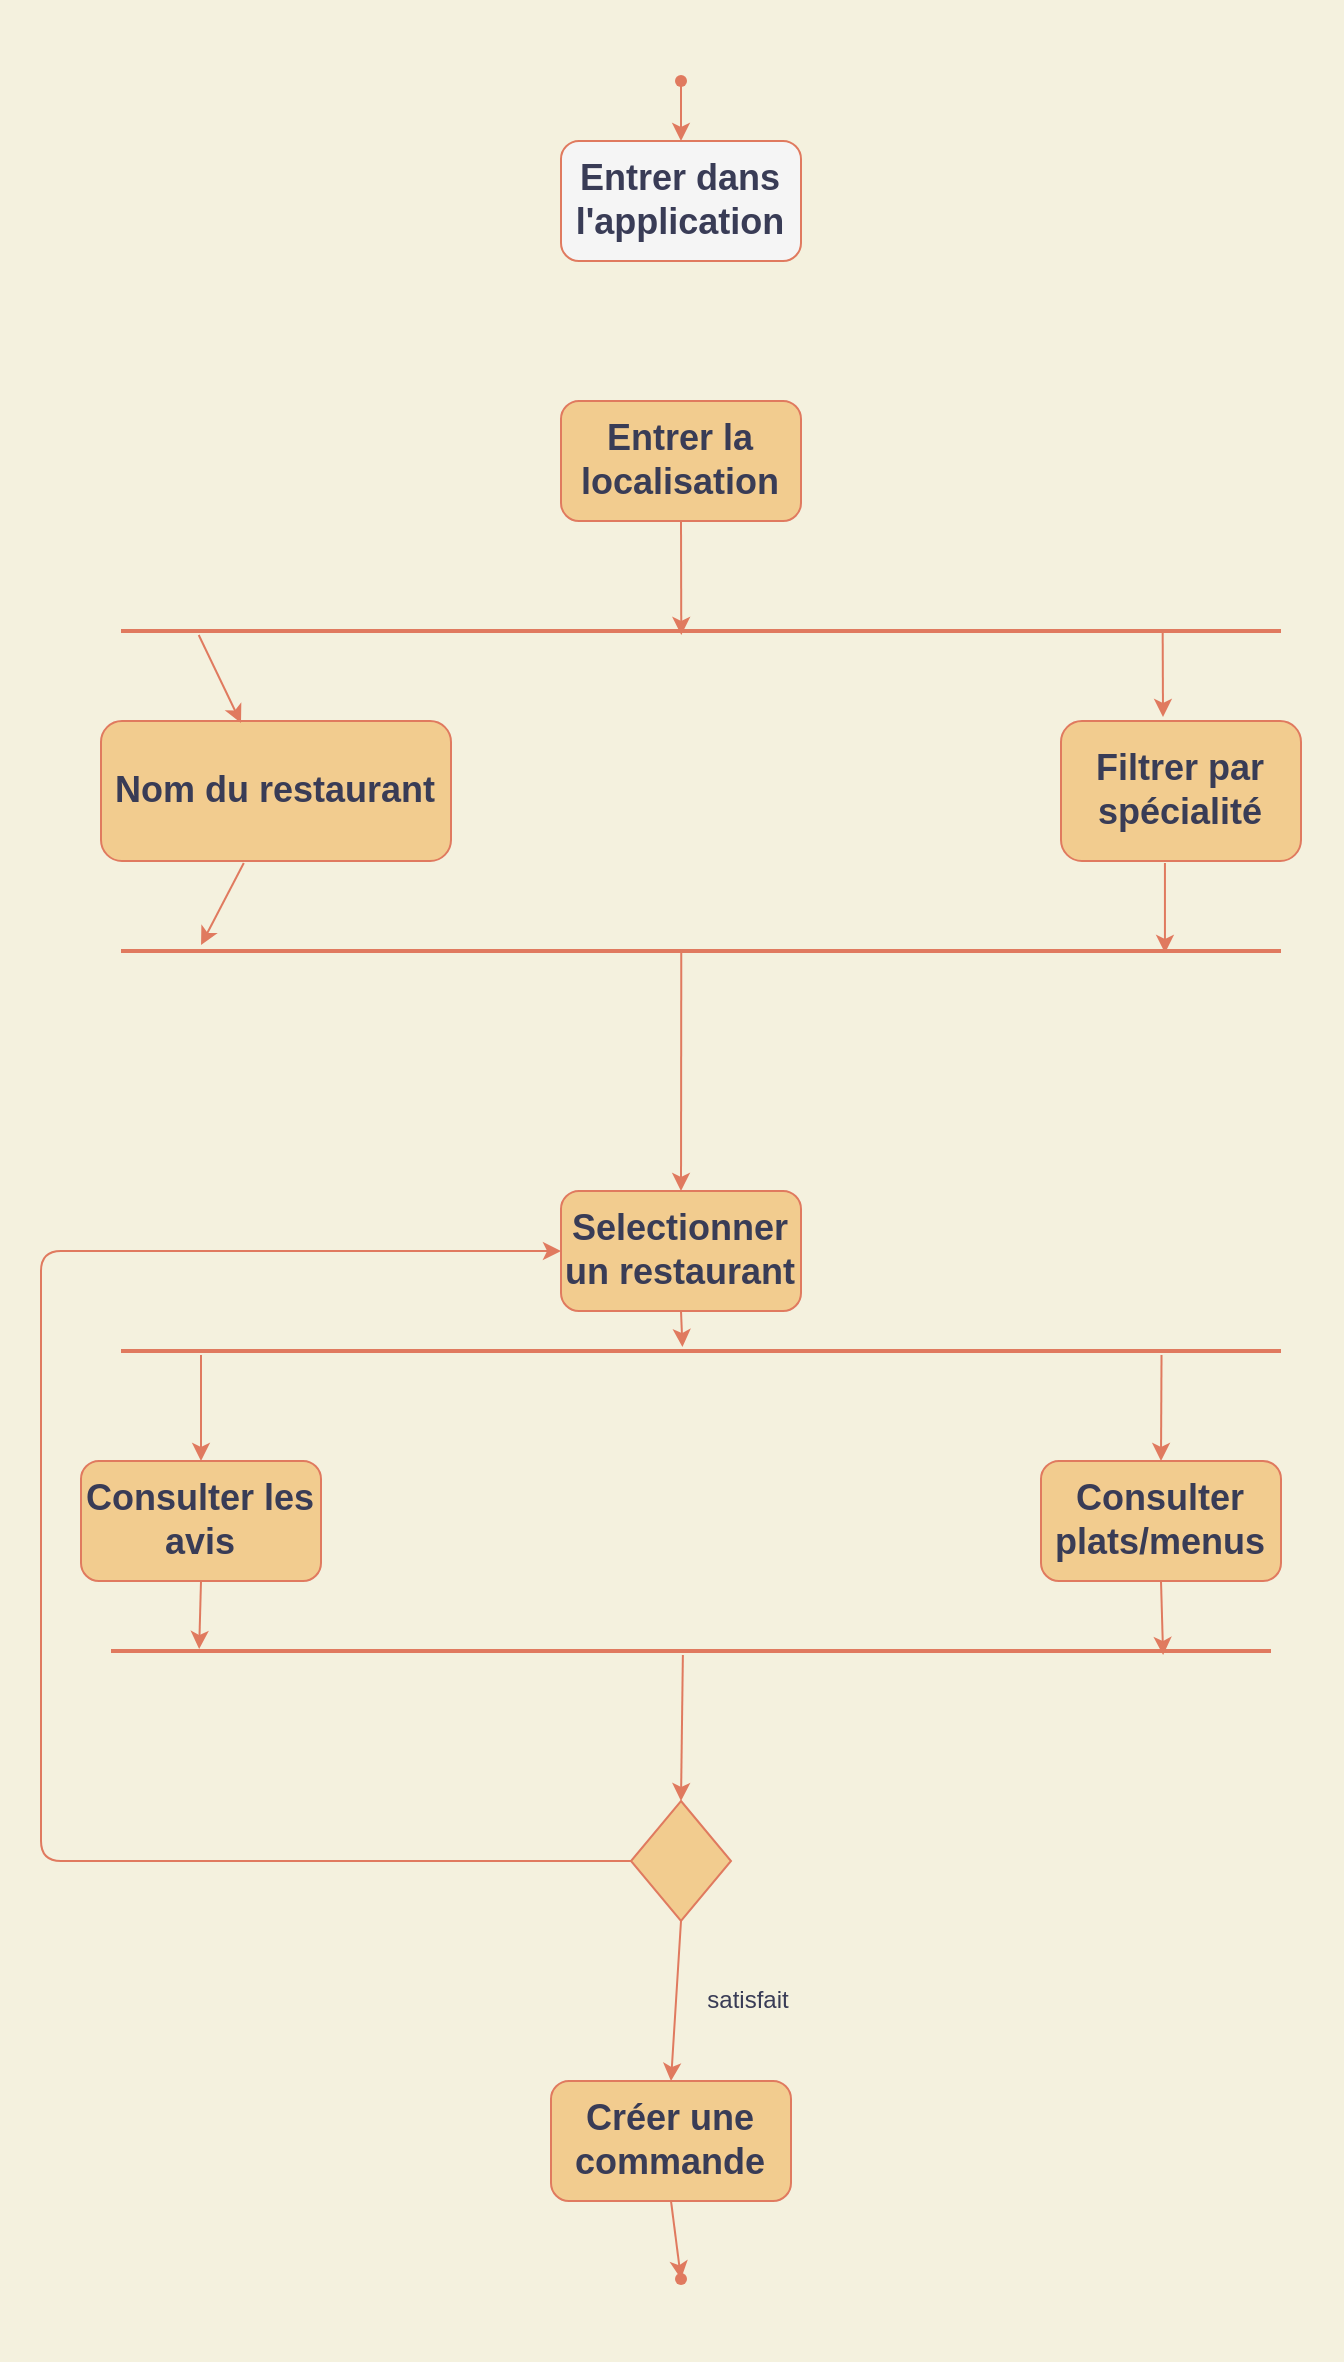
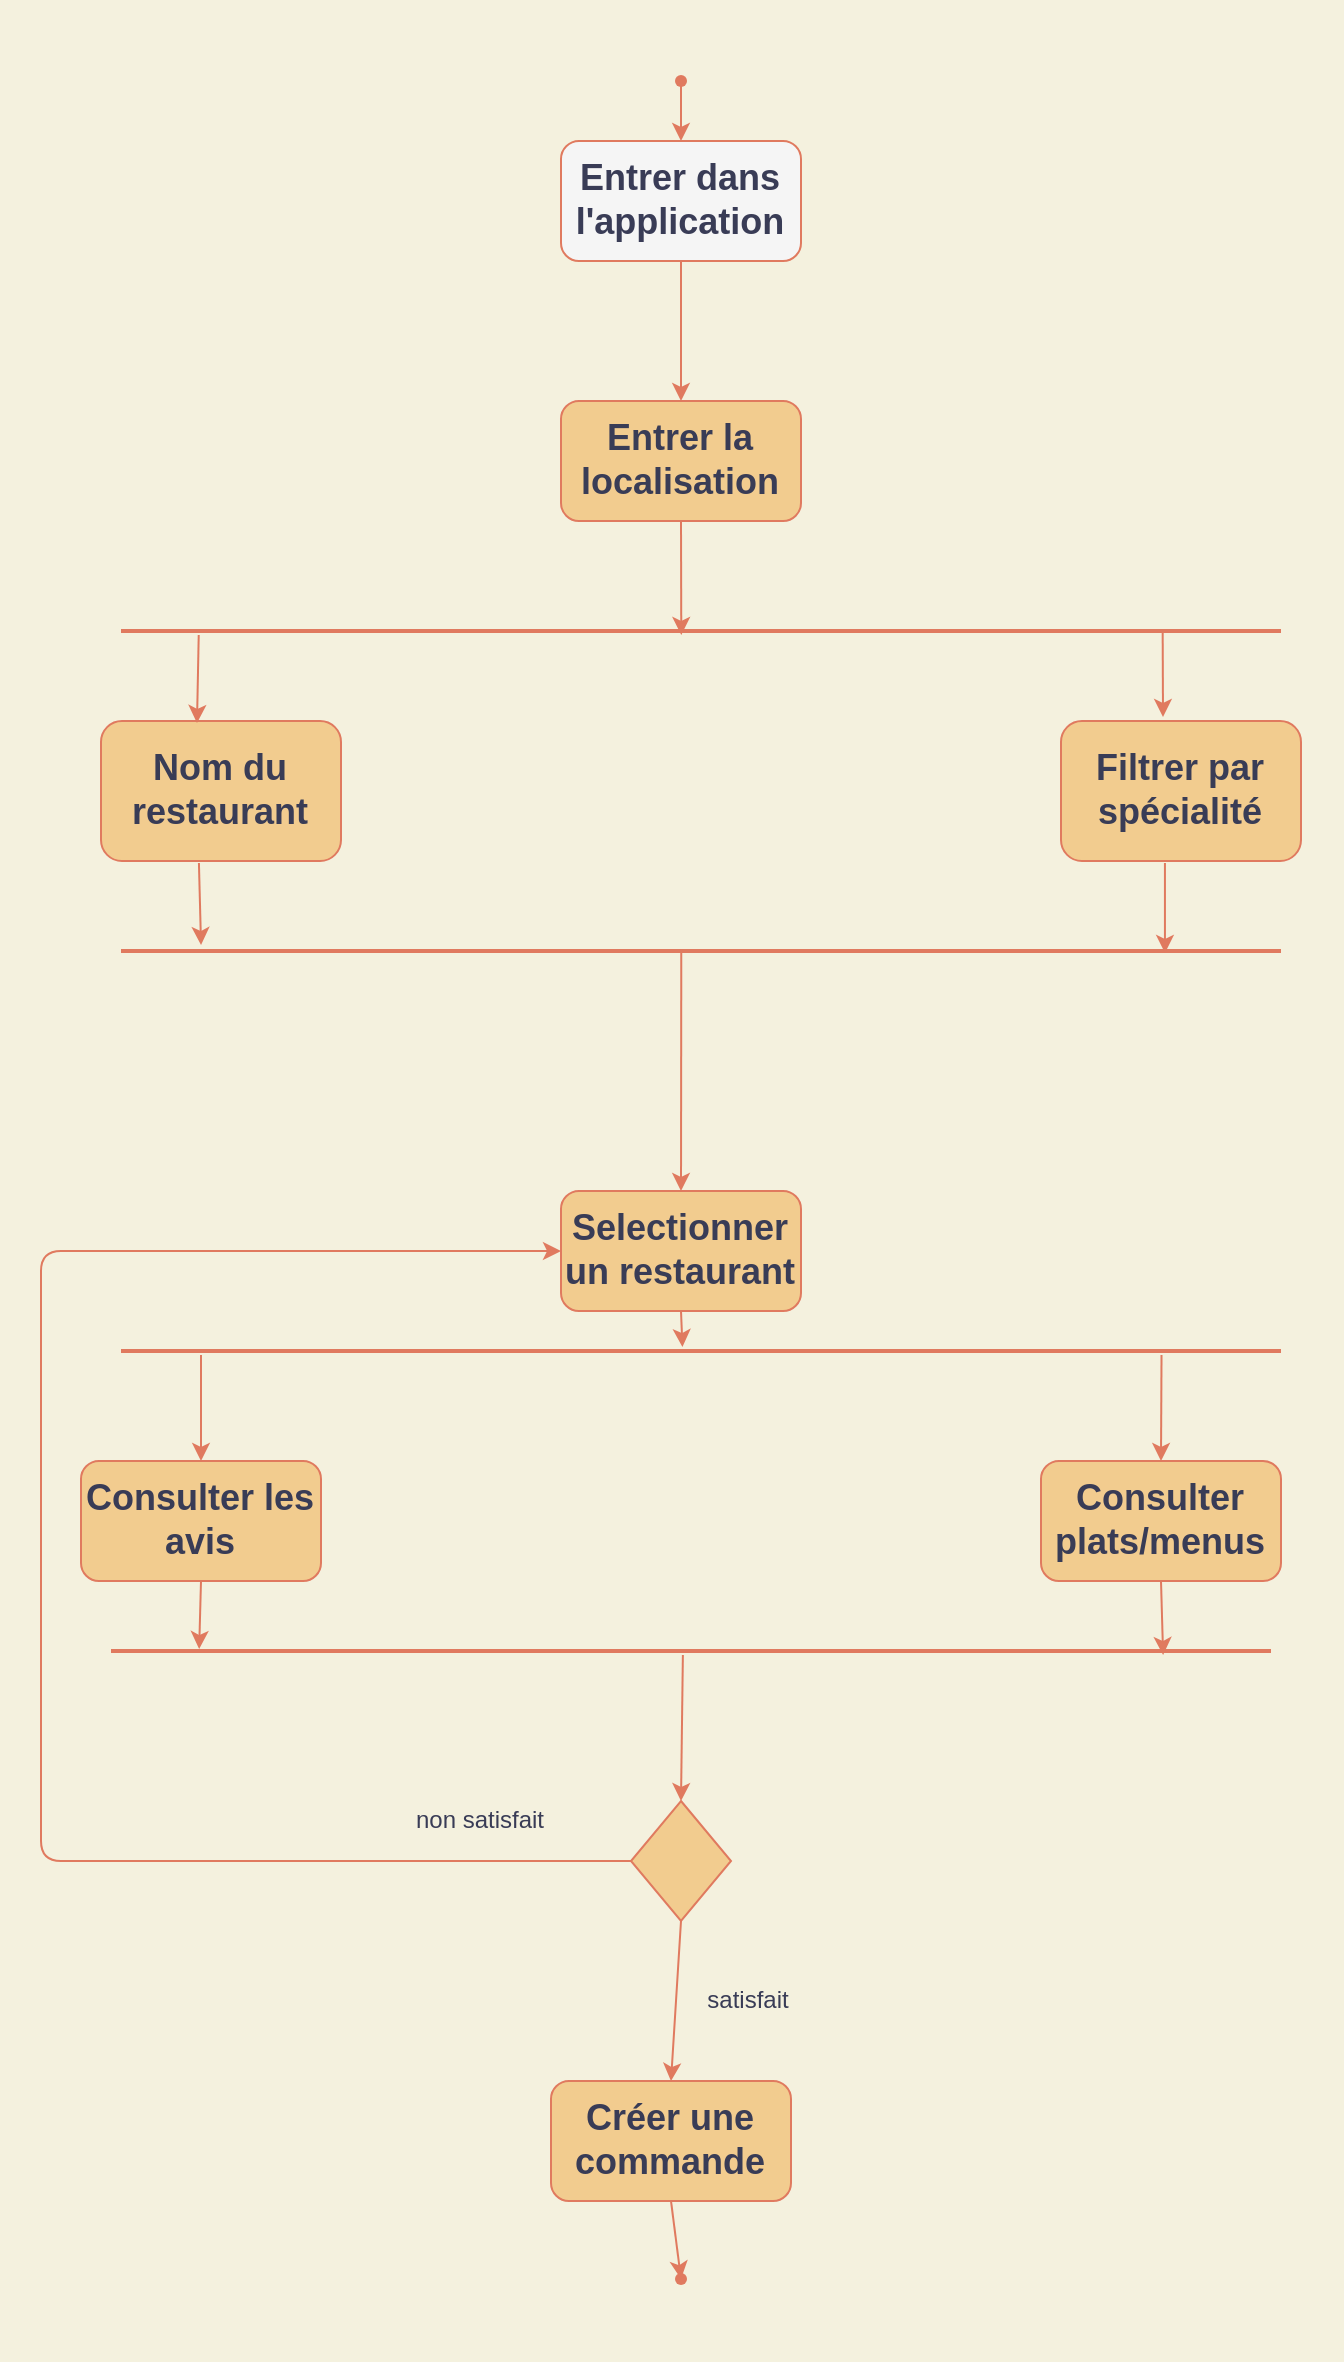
  <mxCell id="0" />
  <mxCell id="1" parent="0" />
  <mxCell id="2" value="" style="shape=waypoint;sketch=0;fillStyle=solid;size=6;pointerEvents=1;points=[];fillColor=none;resizable=0;rotatable=0;perimeter=centerPerimeter;snapToPoint=1;strokeColor=#E07A5F;fontColor=#393C56;" parent="1" vertex="1"><mxGeometry x="320" y="20" width="40" height="40" as="geometry" /></mxCell>
  <mxCell id="3" value="" style="endArrow=classic;html=1;exitX=0.575;exitY=0.525;exitDx=0;exitDy=0;exitPerimeter=0;labelBackgroundColor=#F4F1DE;strokeColor=#E07A5F;fontColor=#393C56;" parent="1" source="2" target="4" edge="1"><mxGeometry width="50" height="50" relative="1" as="geometry"><mxPoint x="330" y="320" as="sourcePoint" /><mxPoint x="380" y="270" as="targetPoint" /></mxGeometry></mxCell>
  <mxCell id="4" value="&lt;h2&gt;Entrer dans l'application&lt;/h2&gt;" style="rounded=1;whiteSpace=wrap;html=1;fillColor=#f5f5f5;strokeColor=#E07A5F;fontColor=#393C56;" parent="1" vertex="1"><mxGeometry x="280" y="70" width="120" height="60" as="geometry" /></mxCell>
  <mxCell id="5" value="&lt;h2&gt;Entrer la localisation&lt;/h2&gt;" style="rounded=1;whiteSpace=wrap;html=1;fillColor=#F2CC8F;strokeColor=#E07A5F;fontColor=#393C56;" parent="1" vertex="1"><mxGeometry x="280" y="200" width="120" height="60" as="geometry" /></mxCell>
+ <mxCell id="6" value="" style="endArrow=classic;html=1;exitX=0.5;exitY=1;exitDx=0;exitDy=0;entryX=0.5;entryY=0;entryDx=0;entryDy=0;labelBackgroundColor=#F4F1DE;strokeColor=#E07A5F;fontColor=#393C56;" parent="1" source="4" edge="1" target="5"><mxGeometry width="50" height="50" relative="1" as="geometry"><mxPoint x="330" y="310" as="sourcePoint" /><mxPoint x="340" y="170" as="targetPoint" /></mxGeometry></mxCell>
  <mxCell id="7" value="&lt;h2&gt;Filtrer par spécialité&lt;/h2&gt;" style="rounded=1;whiteSpace=wrap;html=1;fillColor=#F2CC8F;strokeColor=#E07A5F;fontColor=#393C56;" parent="1" vertex="1"><mxGeometry x="530" y="360" width="120" height="70" as="geometry" /></mxCell>
  <mxCell id="8" value="&lt;h2&gt;Selectionner un restaurant&lt;/h2&gt;" style="rounded=1;whiteSpace=wrap;html=1;fillColor=#F2CC8F;strokeColor=#E07A5F;fontColor=#393C56;" parent="1" vertex="1"><mxGeometry x="280" y="595" width="120" height="60" as="geometry" /></mxCell>
  <mxCell id="9" value="" style="line;strokeWidth=2;html=1;labelBackgroundColor=#F4F1DE;fillColor=#F2CC8F;strokeColor=#E07A5F;fontColor=#393C56;" parent="1" vertex="1"><mxGeometry x="60" y="310" width="580" height="10" as="geometry" /></mxCell>
  <mxCell id="10" value="&lt;h2&gt;Consulter les avis&lt;/h2&gt;" style="rounded=1;whiteSpace=wrap;html=1;fillColor=#F2CC8F;strokeColor=#E07A5F;fontColor=#393C56;" parent="1" vertex="1"><mxGeometry x="40" y="730" width="120" height="60" as="geometry" /></mxCell>
  <mxCell id="11" value="&lt;h2&gt;&lt;span&gt;Consulter plats/menus&lt;/span&gt;&lt;/h2&gt;" style="rounded=1;whiteSpace=wrap;html=1;fillColor=#F2CC8F;strokeColor=#E07A5F;fontColor=#393C56;" parent="1" vertex="1"><mxGeometry x="520" y="730" width="120" height="60" as="geometry" /></mxCell>
  <mxCell id="12" value="&lt;h2&gt;Créer une commande&lt;/h2&gt;" style="rounded=1;whiteSpace=wrap;html=1;fillColor=#F2CC8F;strokeColor=#E07A5F;fontColor=#393C56;" parent="1" vertex="1"><mxGeometry x="275" y="1040" width="120" height="60" as="geometry" /></mxCell>
  <mxCell id="13" value="" style="edgeStyle=elbowEdgeStyle;elbow=horizontal;endArrow=classic;html=1;entryX=0;entryY=0.5;entryDx=0;entryDy=0;exitX=0;exitY=0.5;exitDx=0;exitDy=0;labelBackgroundColor=#F4F1DE;strokeColor=#E07A5F;fontColor=#393C56;" parent="1" source="17" target="8" edge="1"><mxGeometry width="50" height="50" relative="1" as="geometry"><mxPoint x="310" y="640" as="sourcePoint" /><mxPoint x="140" y="871" as="targetPoint" /><Array as="points"><mxPoint x="20" y="490" /></Array></mxGeometry></mxCell>
+ <mxCell id="14" value="non satisfait" style="text;html=1;strokeColor=none;fillColor=none;align=center;verticalAlign=middle;whiteSpace=wrap;rounded=0;fontColor=#393C56;" parent="1" vertex="1"><mxGeometry x="200" y="900" width="80" height="20" as="geometry" /></mxCell>
  <mxCell id="15" value="satisfait" style="text;html=1;strokeColor=none;fillColor=none;align=center;verticalAlign=middle;whiteSpace=wrap;rounded=0;strokeWidth=4;fontColor=#393C56;" parent="1" vertex="1"><mxGeometry x="354" y="990" width="40" height="20" as="geometry" /></mxCell>
  <mxCell id="16" value="" style="shape=waypoint;sketch=0;fillStyle=solid;size=6;pointerEvents=1;points=[];fillColor=none;resizable=0;rotatable=0;perimeter=centerPerimeter;snapToPoint=1;strokeColor=#E07A5F;fontColor=#393C56;" parent="1" vertex="1"><mxGeometry x="320" y="1119" width="40" height="40" as="geometry" /></mxCell>
  <mxCell id="17" value="" style="rhombus;whiteSpace=wrap;html=1;fillColor=#F2CC8F;strokeColor=#E07A5F;fontColor=#393C56;" parent="1" vertex="1"><mxGeometry x="315" y="900" width="50" height="60" as="geometry" /></mxCell>
- <mxCell id="18" value="&lt;h2&gt;Nom du restaurant&lt;/h2&gt;" style="rounded=1;whiteSpace=wrap;html=1;fillColor=#F2CC8F;strokeColor=#E07A5F;fontColor=#393C56;" vertex="1" parent="1"><mxGeometry x="50" y="360" width="175" height="70" as="geometry" /></mxCell>
+ <mxCell id="18" value="&lt;h2&gt;Nom du restaurant&lt;/h2&gt;" style="rounded=1;whiteSpace=wrap;html=1;fillColor=#F2CC8F;strokeColor=#E07A5F;fontColor=#393C56;" vertex="1" parent="1"><mxGeometry x="50" y="360" width="120" height="70" as="geometry" /></mxCell>
  <mxCell id="19" value="" style="line;strokeWidth=2;html=1;labelBackgroundColor=#F4F1DE;fillColor=#F2CC8F;strokeColor=#E07A5F;fontColor=#393C56;" vertex="1" parent="1"><mxGeometry x="60" y="470" width="580" height="10" as="geometry" /></mxCell>
  <mxCell id="20" value="" style="endArrow=classic;html=1;entryX=0.483;entryY=0.7;entryDx=0;entryDy=0;entryPerimeter=0;exitX=0.5;exitY=1;exitDx=0;exitDy=0;labelBackgroundColor=#F4F1DE;strokeColor=#E07A5F;fontColor=#393C56;" edge="1" parent="1" source="5" target="9"><mxGeometry width="50" height="50" relative="1" as="geometry"><mxPoint x="300" y="430" as="sourcePoint" /><mxPoint x="350" y="380" as="targetPoint" /></mxGeometry></mxCell>
  <mxCell id="21" value="" style="endArrow=classic;html=1;exitX=0.067;exitY=0.7;exitDx=0;exitDy=0;exitPerimeter=0;entryX=0.4;entryY=0.014;entryDx=0;entryDy=0;entryPerimeter=0;labelBackgroundColor=#F4F1DE;strokeColor=#E07A5F;fontColor=#393C56;" edge="1" parent="1" source="9" target="18"><mxGeometry width="50" height="50" relative="1" as="geometry"><mxPoint x="300" y="430" as="sourcePoint" /><mxPoint x="350" y="380" as="targetPoint" /></mxGeometry></mxCell>
  <mxCell id="22" value="" style="endArrow=classic;html=1;exitX=0.898;exitY=0.6;exitDx=0;exitDy=0;exitPerimeter=0;entryX=0.425;entryY=-0.029;entryDx=0;entryDy=0;entryPerimeter=0;labelBackgroundColor=#F4F1DE;strokeColor=#E07A5F;fontColor=#393C56;" edge="1" parent="1" source="9" target="7"><mxGeometry width="50" height="50" relative="1" as="geometry"><mxPoint x="300" y="430" as="sourcePoint" /><mxPoint x="350" y="380" as="targetPoint" /></mxGeometry></mxCell>
  <mxCell id="23" value="" style="endArrow=classic;html=1;exitX=0.433;exitY=1.014;exitDx=0;exitDy=0;exitPerimeter=0;entryX=0.9;entryY=0.6;entryDx=0;entryDy=0;entryPerimeter=0;labelBackgroundColor=#F4F1DE;strokeColor=#E07A5F;fontColor=#393C56;" edge="1" parent="1" source="7" target="19"><mxGeometry width="50" height="50" relative="1" as="geometry"><mxPoint x="300" y="430" as="sourcePoint" /><mxPoint x="350" y="380" as="targetPoint" /></mxGeometry></mxCell>
  <mxCell id="24" value="" style="endArrow=classic;html=1;exitX=0.408;exitY=1.014;exitDx=0;exitDy=0;exitPerimeter=0;entryX=0.069;entryY=0.2;entryDx=0;entryDy=0;entryPerimeter=0;labelBackgroundColor=#F4F1DE;strokeColor=#E07A5F;fontColor=#393C56;" edge="1" parent="1" source="18" target="19"><mxGeometry width="50" height="50" relative="1" as="geometry"><mxPoint x="200" y="440" as="sourcePoint" /><mxPoint x="350" y="380" as="targetPoint" /></mxGeometry></mxCell>
  <mxCell id="25" value="" style="endArrow=classic;html=1;exitX=0.483;exitY=0.4;exitDx=0;exitDy=0;exitPerimeter=0;entryX=0.5;entryY=0;entryDx=0;entryDy=0;labelBackgroundColor=#F4F1DE;strokeColor=#E07A5F;fontColor=#393C56;" edge="1" parent="1" source="19" target="8"><mxGeometry width="50" height="50" relative="1" as="geometry"><mxPoint x="300" y="660" as="sourcePoint" /><mxPoint x="350" y="610" as="targetPoint" /></mxGeometry></mxCell>
  <mxCell id="26" value="" style="endArrow=classic;html=1;exitX=0.5;exitY=1;exitDx=0;exitDy=0;entryX=0.484;entryY=0.3;entryDx=0;entryDy=0;entryPerimeter=0;labelBackgroundColor=#F4F1DE;strokeColor=#E07A5F;fontColor=#393C56;" edge="1" parent="1" source="8" target="27"><mxGeometry width="50" height="50" relative="1" as="geometry"><mxPoint x="300" y="820" as="sourcePoint" /><mxPoint x="340" y="670" as="targetPoint" /></mxGeometry></mxCell>
  <mxCell id="27" value="" style="line;strokeWidth=2;html=1;labelBackgroundColor=#F4F1DE;fillColor=#F2CC8F;strokeColor=#E07A5F;fontColor=#393C56;" vertex="1" parent="1"><mxGeometry x="60" y="670" width="580" height="10" as="geometry" /></mxCell>
  <mxCell id="28" value="" style="line;strokeWidth=2;html=1;labelBackgroundColor=#F4F1DE;fillColor=#F2CC8F;strokeColor=#E07A5F;fontColor=#393C56;" vertex="1" parent="1"><mxGeometry x="55" y="820" width="580" height="10" as="geometry" /></mxCell>
  <mxCell id="29" value="" style="endArrow=classic;html=1;entryX=0.907;entryY=0.7;entryDx=0;entryDy=0;entryPerimeter=0;exitX=0.5;exitY=1;exitDx=0;exitDy=0;labelBackgroundColor=#F4F1DE;strokeColor=#E07A5F;fontColor=#393C56;" edge="1" parent="1" source="11" target="28"><mxGeometry width="50" height="50" relative="1" as="geometry"><mxPoint x="300" y="910" as="sourcePoint" /><mxPoint x="350" y="860" as="targetPoint" /></mxGeometry></mxCell>
  <mxCell id="30" value="" style="endArrow=classic;html=1;exitX=0.897;exitY=0.7;exitDx=0;exitDy=0;exitPerimeter=0;entryX=0.5;entryY=0;entryDx=0;entryDy=0;labelBackgroundColor=#F4F1DE;strokeColor=#E07A5F;fontColor=#393C56;" edge="1" parent="1" source="27" target="11"><mxGeometry width="50" height="50" relative="1" as="geometry"><mxPoint x="300" y="910" as="sourcePoint" /><mxPoint x="350" y="860" as="targetPoint" /></mxGeometry></mxCell>
  <mxCell id="31" value="" style="endArrow=classic;html=1;labelBackgroundColor=#F4F1DE;strokeColor=#E07A5F;fontColor=#393C56;" edge="1" parent="1"><mxGeometry width="50" height="50" relative="1" as="geometry"><mxPoint x="100" y="677" as="sourcePoint" /><mxPoint x="100" y="730" as="targetPoint" /></mxGeometry></mxCell>
  <mxCell id="32" value="" style="endArrow=classic;html=1;entryX=0.076;entryY=0.4;entryDx=0;entryDy=0;entryPerimeter=0;exitX=0.5;exitY=1;exitDx=0;exitDy=0;labelBackgroundColor=#F4F1DE;strokeColor=#E07A5F;fontColor=#393C56;" edge="1" parent="1" source="10" target="28"><mxGeometry width="50" height="50" relative="1" as="geometry"><mxPoint x="300" y="910" as="sourcePoint" /><mxPoint x="350" y="860" as="targetPoint" /></mxGeometry></mxCell>
  <mxCell id="33" value="" style="endArrow=classic;html=1;exitX=0.493;exitY=0.7;exitDx=0;exitDy=0;exitPerimeter=0;entryX=0.5;entryY=0;entryDx=0;entryDy=0;labelBackgroundColor=#F4F1DE;strokeColor=#E07A5F;fontColor=#393C56;" edge="1" parent="1" source="28" target="17"><mxGeometry width="50" height="50" relative="1" as="geometry"><mxPoint x="400" y="840" as="sourcePoint" /><mxPoint x="450" y="790" as="targetPoint" /></mxGeometry></mxCell>
  <mxCell id="34" value="" style="endArrow=classic;html=1;exitX=0.5;exitY=1;exitDx=0;exitDy=0;entryX=0.65;entryY=0.45;entryDx=0;entryDy=0;entryPerimeter=0;labelBackgroundColor=#F4F1DE;strokeColor=#E07A5F;fontColor=#393C56;" edge="1" parent="1" source="12" target="16"><mxGeometry width="50" height="50" relative="1" as="geometry"><mxPoint x="400" y="990" as="sourcePoint" /><mxPoint x="450" y="940" as="targetPoint" /></mxGeometry></mxCell>
  <mxCell id="35" value="" style="endArrow=classic;html=1;entryX=0.5;entryY=0;entryDx=0;entryDy=0;exitX=0.5;exitY=1;exitDx=0;exitDy=0;labelBackgroundColor=#F4F1DE;strokeColor=#E07A5F;fontColor=#393C56;" edge="1" parent="1" source="17" target="12"><mxGeometry width="50" height="50" relative="1" as="geometry"><mxPoint x="400" y="990" as="sourcePoint" /><mxPoint x="450" y="940" as="targetPoint" /></mxGeometry></mxCell>
